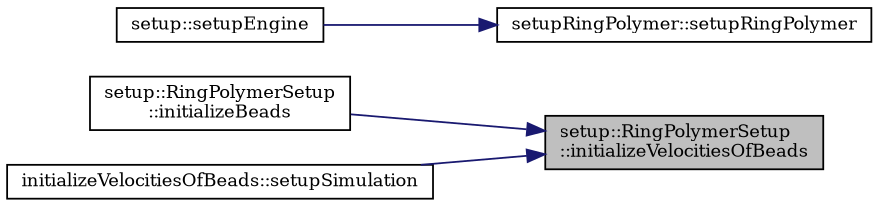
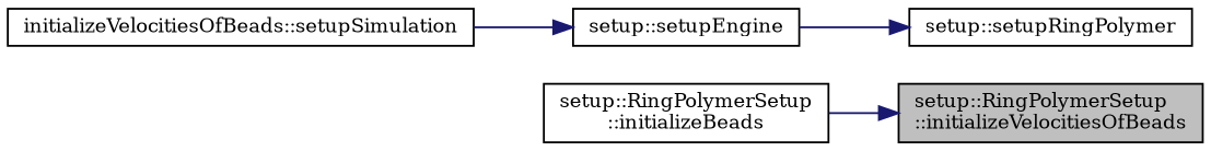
  digraph {
    fontname="DejaVu Serif"
    rankdir=RL
    node [color=black fillcolor=white fontname="DejaVu Serif" fontsize=10 shape=record style=filled]
    edge [color=midnightblue dir=back fontname="DejaVu Serif" fontsize=10 labelfontname=Helvetica labelfontsize=10 style=solid]
    n1 [fillcolor=grey75 fontcolor=black height=0.2 label="setup::RingPolymerSetup\l::initializeVelocitiesOfBeads" width=0.4]
    n2 [height=0.2 label="setup::RingPolymerSetup\l::initializeBeads" width=0.4]
-   n3 [height=0.2 label="setupRingPolymer::setupRingPolymer" width=0.4]
+   n3 [height=0.2 label="setup::setupRingPolymer" width=0.4]
    n4 [height=0.2 label="setup::setupEngine" width=0.4]
    n5 [height=0.2 label="initializeVelocitiesOfBeads::setupSimulation" width=0.4]
    n1 -> n2
    n3 -> n4
-   n1 -> n5
+   n4 -> n5
  }
